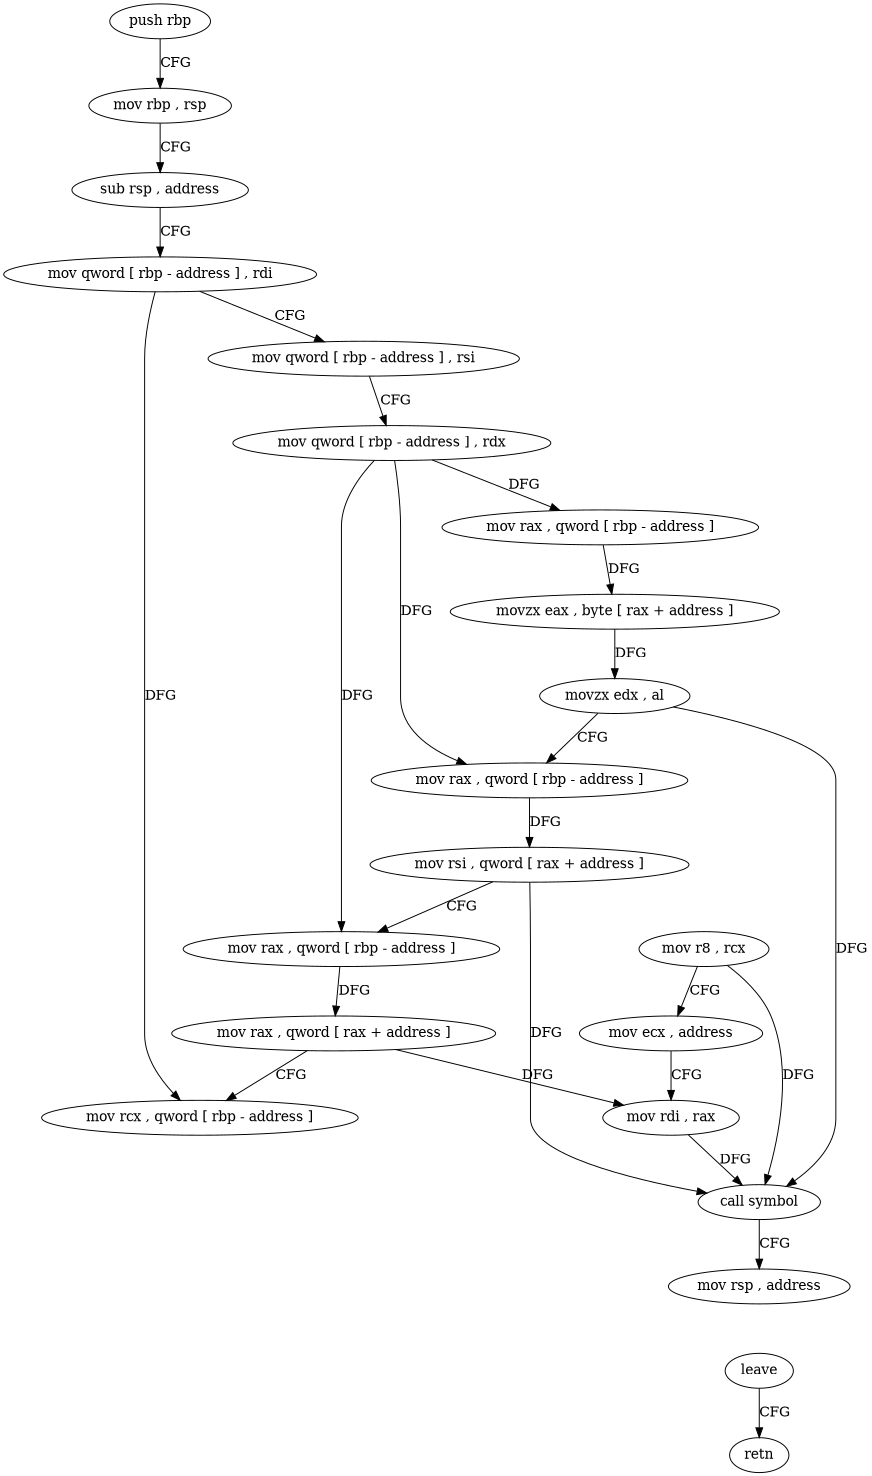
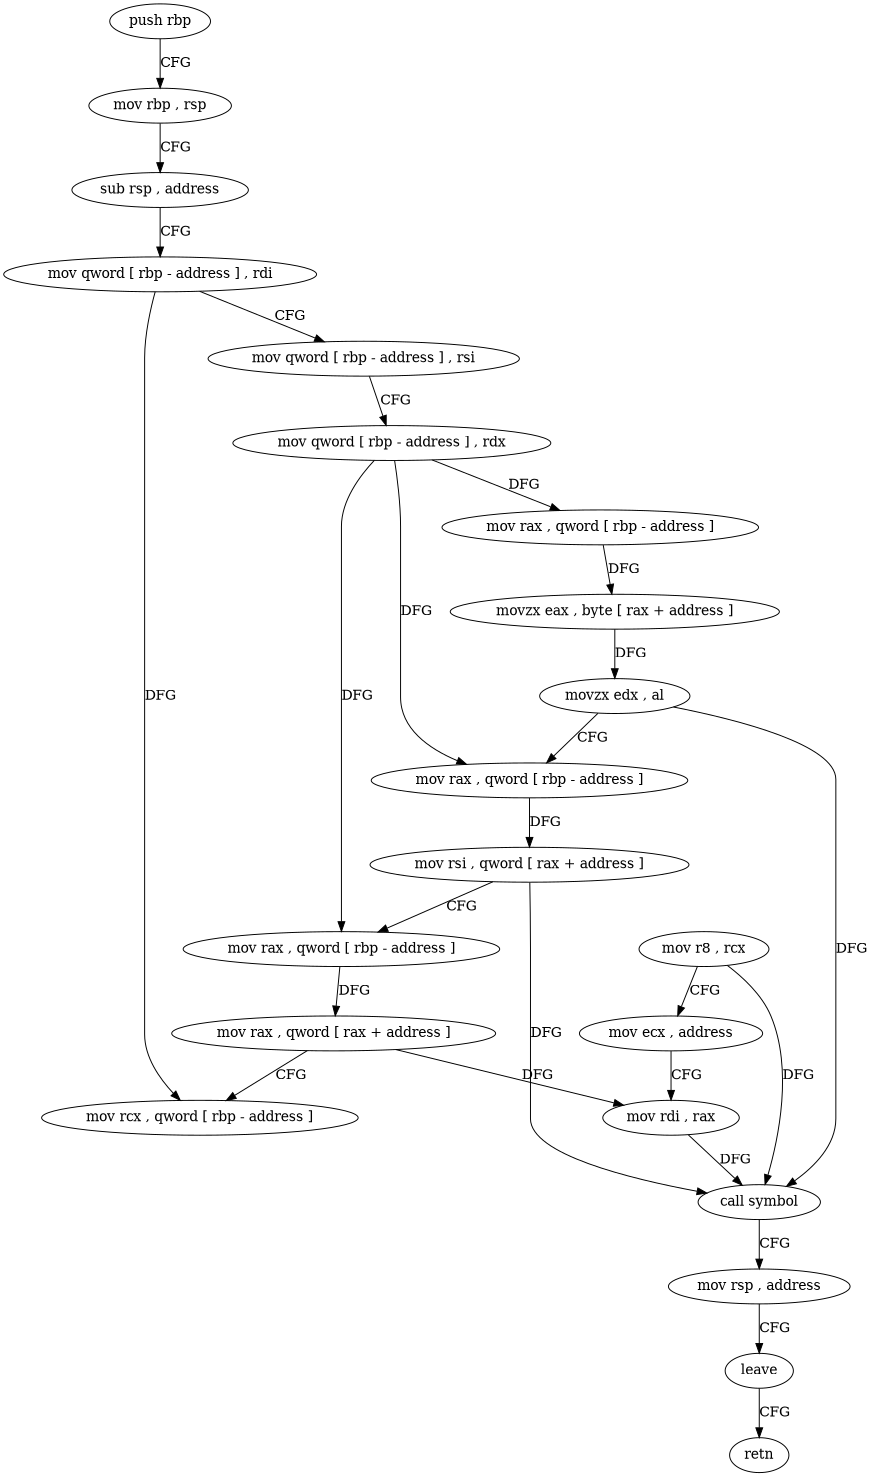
  digraph {
    n1 [label="push rbp"]
    n2 [label="mov rbp , rsp"]
    n3 [label="sub rsp , address"]
    n4 [label="mov qword [ rbp - address ] , rdi"]
    n5 [label="mov qword [ rbp - address ] , rsi"]
    n6 [label="mov rcx , qword [ rbp - address ]"]
    n7 [label="mov qword [ rbp - address ] , rdx"]
    n8 [label="mov rax , qword [ rbp - address ]"]
    n9 [label="mov rax , qword [ rbp - address ]"]
    n10 [label="mov rax , qword [ rbp - address ]"]
    n11 [label="movzx eax , byte [ rax + address ]"]
    n12 [label="mov rsi , qword [ rax + address ]"]
    n13 [label="mov rax , qword [ rax + address ]"]
    n14 [label="movzx edx , al"]
    n15 [label="call symbol"]
    n16 [label="mov rsp , address"]
    n17 [label="mov rdi , rax"]
    n18 [label="mov r8 , rcx"]
    n19 [label="mov ecx , address"]
    n20 [label=leave]
    n21 [label=retn]
    n1 -> n2 [label=CFG]
    n2 -> n3 [label=CFG]
    n3 -> n4 [label=CFG]
    n4 -> n5 [label=CFG]
    n4 -> n6 [label=DFG]
    n5 -> n7 [label=CFG]
    n7 -> n8 [label=DFG]
    n7 -> n9 [label=DFG]
    n7 -> n10 [label=DFG]
    n8 -> n11 [label=DFG]
    n9 -> n12 [label=DFG]
    n10 -> n13 [label=DFG]
    n11 -> n14 [label=DFG]
    n12 -> n10 [label=CFG]
    n12 -> n15 [label=DFG]
    n13 -> n6 [label=CFG]
    n13 -> n17 [label=DFG]
    n14 -> n9 [label=CFG]
    n14 -> n15 [label=DFG]
    n15 -> n16 [label=CFG]
+   n16 -> n20 [label=CFG]
    n17 -> n15 [label=DFG]
    n18 -> n15 [label=DFG]
    n18 -> n19 [label=CFG]
    n19 -> n17 [label=CFG]
    n20 -> n21 [label=CFG]
  }
